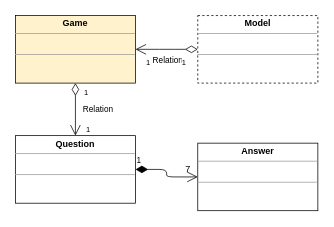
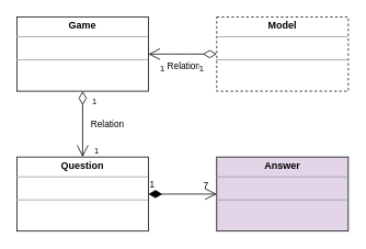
  <mxCell id="0" />
  <mxCell id="1" parent="0" />
- <mxCell id="2" value="&lt;p style=&quot;margin: 0px ; margin-top: 4px ; text-align: center&quot;&gt;&lt;b&gt;Game&lt;/b&gt;&lt;br&gt;&lt;/p&gt;&lt;hr size=&quot;1&quot;&gt;&lt;p style=&quot;margin: 0px ; margin-left: 4px&quot;&gt;&lt;br&gt;&lt;/p&gt;&lt;hr size=&quot;1&quot;&gt;&lt;p style=&quot;margin: 0px ; margin-left: 4px&quot;&gt;&lt;br&gt;&lt;/p&gt;" style="verticalAlign=top;align=left;overflow=fill;fontSize=12;fontFamily=Helvetica;html=1;fillColor=#fff2cc;" vertex="1" parent="1"><mxGeometry x="20" y="20" width="160" height="90" as="geometry" /></mxCell>
+ <mxCell id="2" value="&lt;p style=&quot;margin: 0px ; margin-top: 4px ; text-align: center&quot;&gt;&lt;b&gt;Game&lt;/b&gt;&lt;br&gt;&lt;/p&gt;&lt;hr size=&quot;1&quot;&gt;&lt;p style=&quot;margin: 0px ; margin-left: 4px&quot;&gt;&lt;br&gt;&lt;/p&gt;&lt;hr size=&quot;1&quot;&gt;&lt;p style=&quot;margin: 0px ; margin-left: 4px&quot;&gt;&lt;br&gt;&lt;/p&gt;" style="verticalAlign=top;align=left;overflow=fill;fontSize=12;fontFamily=Helvetica;html=1;" vertex="1" parent="1"><mxGeometry x="20" y="20" width="160" height="90" as="geometry" /></mxCell>
  <mxCell id="3" value="&lt;p style=&quot;margin: 0px ; margin-top: 4px ; text-align: center&quot;&gt;&lt;b&gt;Model&lt;/b&gt;&lt;/p&gt;&lt;hr size=&quot;1&quot;&gt;&lt;p style=&quot;margin: 0px ; margin-left: 4px&quot;&gt;&lt;br&gt;&lt;/p&gt;&lt;hr size=&quot;1&quot;&gt;&lt;p style=&quot;margin: 0px ; margin-left: 4px&quot;&gt;&lt;br&gt;&lt;/p&gt;" style="verticalAlign=top;align=left;overflow=fill;fontSize=12;fontFamily=Helvetica;html=1;dashed=1;" vertex="1" parent="1"><mxGeometry x="263" y="20" width="160" height="90" as="geometry" /></mxCell>
- <mxCell id="4" value="&lt;p style=&quot;margin: 0px ; margin-top: 4px ; text-align: center&quot;&gt;&lt;b&gt;Question&lt;/b&gt;&lt;br&gt;&lt;/p&gt;&lt;hr size=&quot;1&quot;&gt;&lt;p style=&quot;margin: 0px ; margin-left: 4px&quot;&gt;&lt;br&gt;&lt;/p&gt;&lt;hr size=&quot;1&quot;&gt;" style="verticalAlign=top;align=left;overflow=fill;fontSize=12;fontFamily=Helvetica;html=1;" vertex="1" parent="1"><mxGeometry x="20" y="180" width="160" height="90" as="geometry" /></mxCell>
- <mxCell id="5" value="&lt;p style=&quot;margin: 0px ; margin-top: 4px ; text-align: center&quot;&gt;&lt;b&gt;Answer&lt;/b&gt;&lt;br&gt;&lt;/p&gt;&lt;hr size=&quot;1&quot;&gt;&lt;p style=&quot;margin: 0px ; margin-left: 4px&quot;&gt;&lt;br&gt;&lt;/p&gt;&lt;hr size=&quot;1&quot;&gt;&lt;p style=&quot;margin: 0px ; margin-left: 4px&quot;&gt;&lt;br&gt;&lt;/p&gt;" style="verticalAlign=top;align=left;overflow=fill;fontSize=12;fontFamily=Helvetica;html=1;" vertex="1" parent="1"><mxGeometry x="263" y="190" width="160" height="90" as="geometry" /></mxCell>
+ <mxCell id="4" value="&lt;p style=&quot;margin: 0px ; margin-top: 4px ; text-align: center&quot;&gt;&lt;b&gt;Question&lt;/b&gt;&lt;br&gt;&lt;/p&gt;&lt;hr size=&quot;1&quot;&gt;&lt;p style=&quot;margin: 0px ; margin-left: 4px&quot;&gt;&lt;br&gt;&lt;/p&gt;&lt;hr size=&quot;1&quot;&gt;" style="verticalAlign=top;align=left;overflow=fill;fontSize=12;fontFamily=Helvetica;html=1;" vertex="1" parent="1"><mxGeometry x="20" y="190" width="160" height="90" as="geometry" /></mxCell>
+ <mxCell id="5" value="&lt;p style=&quot;margin: 0px ; margin-top: 4px ; text-align: center&quot;&gt;&lt;b&gt;Answer&lt;/b&gt;&lt;br&gt;&lt;/p&gt;&lt;hr size=&quot;1&quot;&gt;&lt;p style=&quot;margin: 0px ; margin-left: 4px&quot;&gt;&lt;br&gt;&lt;/p&gt;&lt;hr size=&quot;1&quot;&gt;&lt;p style=&quot;margin: 0px ; margin-left: 4px&quot;&gt;&lt;br&gt;&lt;/p&gt;" style="verticalAlign=top;align=left;overflow=fill;fontSize=12;fontFamily=Helvetica;html=1;fillColor=#e1d5e7;" vertex="1" parent="1"><mxGeometry x="263" y="190" width="160" height="90" as="geometry" /></mxCell>
  <mxCell id="6" value="Relation" style="endArrow=open;html=1;endSize=12;startArrow=diamondThin;startSize=14;startFill=0;edgeStyle=orthogonalEdgeStyle;exitX=0.5;exitY=1;exitDx=0;exitDy=0;entryX=0.5;entryY=0;entryDx=0;entryDy=0;" edge="1" parent="1" source="2" target="4"><mxGeometry y="30" relative="1" as="geometry"><mxPoint x="60" y="320" as="sourcePoint" /><mxPoint x="220" y="320" as="targetPoint" /><mxPoint as="offset" /></mxGeometry></mxCell>
  <mxCell id="7" value="1" style="resizable=0;html=1;align=left;verticalAlign=top;labelBackgroundColor=#ffffff;fontSize=10;" connectable="0" vertex="1" parent="6"><mxGeometry x="-1" relative="1" as="geometry"><mxPoint x="10" as="offset" /></mxGeometry></mxCell>
  <mxCell id="8" value="1" style="resizable=0;html=1;align=right;verticalAlign=top;labelBackgroundColor=#ffffff;fontSize=10;" connectable="0" vertex="1" parent="6"><mxGeometry x="1" relative="1" as="geometry"><mxPoint x="20" y="-20" as="offset" /></mxGeometry></mxCell>
  <mxCell id="9" value="Relation" style="endArrow=open;html=1;endSize=12;startArrow=diamondThin;startSize=14;startFill=0;edgeStyle=orthogonalEdgeStyle;exitX=0;exitY=0.5;exitDx=0;exitDy=0;" edge="1" parent="1" source="3"><mxGeometry x="-0.046" y="15" relative="1" as="geometry"><mxPoint x="20" y="360" as="sourcePoint" /><mxPoint x="180" y="65" as="targetPoint" /><mxPoint as="offset" /></mxGeometry></mxCell>
  <mxCell id="10" value="1" style="resizable=0;html=1;align=left;verticalAlign=top;labelBackgroundColor=#ffffff;fontSize=10;" connectable="0" vertex="1" parent="9"><mxGeometry x="-1" relative="1" as="geometry"><mxPoint x="-23" y="5" as="offset" /></mxGeometry></mxCell>
  <mxCell id="11" value="1" style="resizable=0;html=1;align=right;verticalAlign=top;labelBackgroundColor=#ffffff;fontSize=10;" connectable="0" vertex="1" parent="9"><mxGeometry x="1" relative="1" as="geometry"><mxPoint x="20" y="5" as="offset" /></mxGeometry></mxCell>
  <mxCell id="12" value="1" style="endArrow=open;html=1;endSize=12;startArrow=diamondThin;startSize=14;startFill=1;edgeStyle=orthogonalEdgeStyle;align=left;verticalAlign=bottom;exitX=1;exitY=0.5;exitDx=0;exitDy=0;entryX=0;entryY=0.5;entryDx=0;entryDy=0;" edge="1" parent="1" source="4" target="5"><mxGeometry x="-1" y="3" relative="1" as="geometry"><mxPoint x="20" y="300" as="sourcePoint" /><mxPoint x="180" y="300" as="targetPoint" /></mxGeometry></mxCell>
  <mxCell id="13" value="7" style="text;html=1;strokeColor=none;fillColor=none;align=center;verticalAlign=middle;whiteSpace=wrap;rounded=0;" vertex="1" parent="1"><mxGeometry x="230" y="220" width="40" height="10" as="geometry" /></mxCell>
